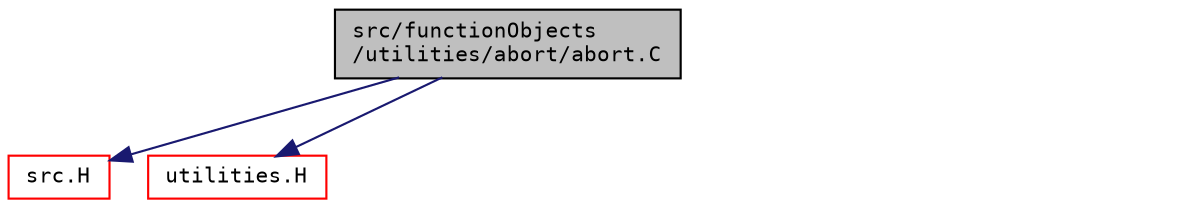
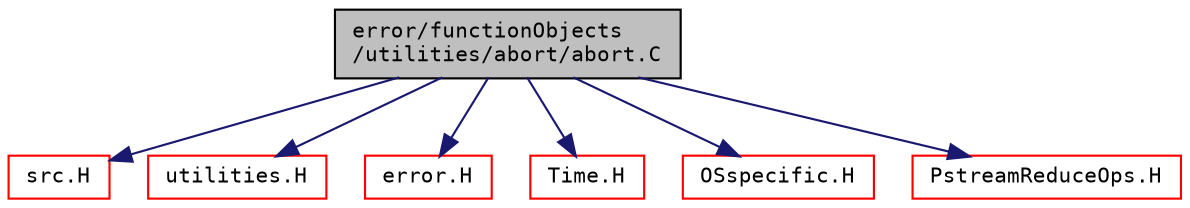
  digraph {
    fontname="DejaVu Sans Mono"
    node [color=red fontname="DejaVu Sans Mono" fontsize=10 shape=record]
    edge [color=midnightblue fontname="DejaVu Sans Mono" fontsize=10 labelfontname=Helvetica labelfontsize=10 style=solid]
-   n1 [color=black fillcolor=grey75 fontcolor=black height=0.2 label="src/functionObjects\l/utilities/abort/abort.C" style=filled width=0.4]
+   n1 [color=black fillcolor=grey75 fontcolor=black height=0.2 label="error/functionObjects\l/utilities/abort/abort.C" style=filled width=0.4]
    n2 [height=0.2 label="src.H" width=0.4]
    n3 [height=0.2 label="utilities.H" width=0.4]
+   n4 [height=0.2 label="error.H" width=0.4]
+   n5 [height=0.2 label="Time.H" width=0.4]
+   n6 [height=0.2 label="OSspecific.H" width=0.4]
+   n7 [height=0.2 label="PstreamReduceOps.H" width=0.4]
    n1 -> n2
    n1 -> n3
+   n1 -> n4
+   n1 -> n5
+   n1 -> n6
+   n1 -> n7
  }
